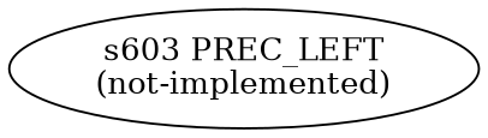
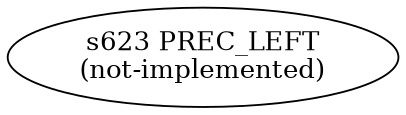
  digraph {
    rankdir=LR
-   n1 [label="s603 PREC_LEFT\n(not-implemented)"]
+   n1 [label="s623 PREC_LEFT\n(not-implemented)"]
  }
